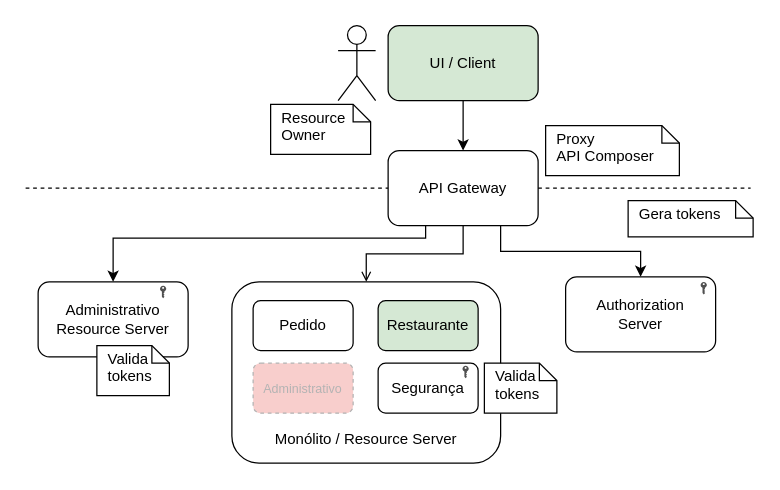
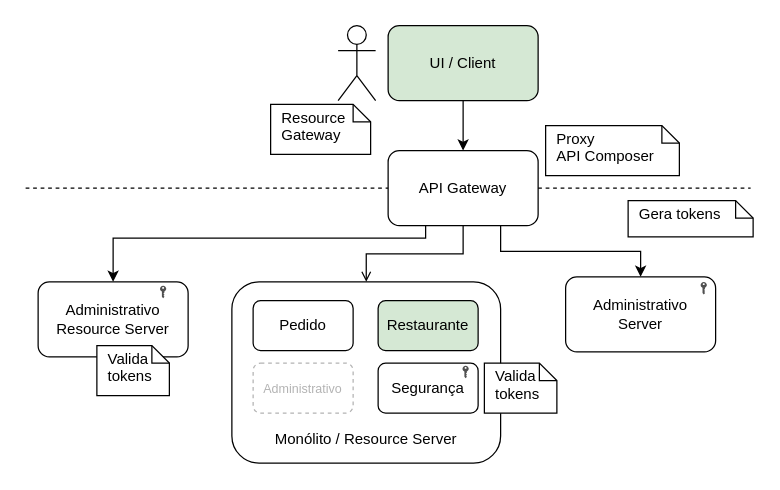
  <mxCell id="0" />
  <mxCell id="1" parent="0" />
- <mxCell id="2" value="Authorization&lt;br&gt;Server" style="rounded=1;whiteSpace=wrap;html=1;" parent="1" vertex="1"><mxGeometry x="452" y="221" width="120" height="60" as="geometry" /></mxCell>
+ <mxCell id="2" value="Administrativo&lt;br&gt;Server" style="rounded=1;whiteSpace=wrap;html=1;" parent="1" vertex="1"><mxGeometry x="452" y="221" width="120" height="60" as="geometry" /></mxCell>
  <mxCell id="3" value="" style="shape=umlActor;verticalLabelPosition=bottom;labelBackgroundColor=#ffffff;verticalAlign=top;html=1;outlineConnect=0;" parent="1" vertex="1"><mxGeometry x="270" y="20" width="30" height="60" as="geometry" /></mxCell>
  <mxCell id="4" style="edgeStyle=orthogonalEdgeStyle;rounded=0;orthogonalLoop=1;jettySize=auto;html=1;exitX=0.5;exitY=1;exitDx=0;exitDy=0;entryX=0.5;entryY=0;entryDx=0;entryDy=0;" parent="1" source="5" target="9" edge="1"><mxGeometry relative="1" as="geometry" /></mxCell>
  <mxCell id="5" value="UI / Client" style="rounded=1;whiteSpace=wrap;html=1;fillColor=#d5e8d4;" parent="1" vertex="1"><mxGeometry x="310" y="20" width="120" height="60" as="geometry" /></mxCell>
  <mxCell id="6" style="edgeStyle=orthogonalEdgeStyle;rounded=0;orthogonalLoop=1;jettySize=auto;html=1;exitX=0.75;exitY=1;exitDx=0;exitDy=0;" parent="1" source="9" target="2" edge="1"><mxGeometry relative="1" as="geometry" /></mxCell>
  <mxCell id="7" style="edgeStyle=orthogonalEdgeStyle;rounded=0;orthogonalLoop=1;jettySize=auto;html=1;exitX=0.5;exitY=1;exitDx=0;exitDy=0;entryX=0.5;entryY=0;entryDx=0;entryDy=0;fontSize=10;fontColor=#B3B3B3;endArrow=open;" edge="1" parent="1" source="9" target="16"><mxGeometry relative="1" as="geometry" /></mxCell>
  <mxCell id="8" style="edgeStyle=orthogonalEdgeStyle;rounded=0;orthogonalLoop=1;jettySize=auto;html=1;exitX=0.25;exitY=1;exitDx=0;exitDy=0;entryX=0.5;entryY=0;entryDx=0;entryDy=0;fontSize=10;fontColor=#B3B3B3;" edge="1" parent="1" source="9" target="27"><mxGeometry relative="1" as="geometry"><Array as="points"><mxPoint x="340" y="190" /><mxPoint x="90" y="190" /></Array></mxGeometry></mxCell>
  <mxCell id="9" value="API Gateway" style="rounded=1;whiteSpace=wrap;html=1;" parent="1" vertex="1"><mxGeometry x="310" y="120" width="120" height="60" as="geometry" /></mxCell>
  <mxCell id="10" value="" style="endArrow=none;dashed=1;html=1;entryX=0;entryY=0.5;entryDx=0;entryDy=0;" parent="1" target="9" edge="1"><mxGeometry width="50" height="50" relative="1" as="geometry"><mxPoint x="20" y="150" as="sourcePoint" /><mxPoint x="320" y="200" as="targetPoint" /></mxGeometry></mxCell>
  <mxCell id="11" value="" style="endArrow=none;dashed=1;html=1;" parent="1" edge="1"><mxGeometry width="50" height="50" relative="1" as="geometry"><mxPoint x="430" y="150" as="sourcePoint" /><mxPoint x="600" y="150" as="targetPoint" /></mxGeometry></mxCell>
  <mxCell id="12" value="Proxy&lt;br&gt;API Composer" style="shape=note;whiteSpace=wrap;html=1;size=14;verticalAlign=top;align=left;spacingTop=-3;spacingLeft=7;" parent="1" vertex="1"><mxGeometry x="436" y="100" width="107" height="40" as="geometry" /></mxCell>
  <mxCell id="13" value="" style="shape=image;html=1;verticalAlign=top;verticalLabelPosition=bottom;labelBackgroundColor=#ffffff;imageAspect=0;aspect=fixed;image=https://cdn3.iconfinder.com/data/icons/streamline-icon-set-free-pack/48/Streamline-68-128.png;align=left;" parent="1" vertex="1"><mxGeometry x="348" y="273" width="8" height="8" as="geometry" /></mxCell>
  <mxCell id="14" value="" style="pointerEvents=1;shadow=0;dashed=0;html=1;strokeColor=none;fillColor=#505050;labelPosition=center;verticalLabelPosition=bottom;verticalAlign=top;outlineConnect=0;align=center;shape=mxgraph.office.security.key_permissions;" parent="1" vertex="1"><mxGeometry x="560" y="225" width="5" height="10" as="geometry" /></mxCell>
  <mxCell id="15" value="" style="group" parent="1" vertex="1" connectable="0"><mxGeometry x="185" y="225" width="287" height="145" as="geometry" /></mxCell>
  <mxCell id="16" value="Monólito / Resource Server" style="rounded=1;whiteSpace=wrap;html=1;verticalAlign=bottom;spacingBottom=10;" parent="15" vertex="1"><mxGeometry width="215" height="145" as="geometry" /></mxCell>
  <mxCell id="17" value="" style="group" parent="15" vertex="1" connectable="0"><mxGeometry x="17" y="15" width="180" height="90" as="geometry" /></mxCell>
  <mxCell id="18" value="Pedido" style="rounded=1;whiteSpace=wrap;html=1;" parent="17" vertex="1"><mxGeometry width="80" height="40" as="geometry" /></mxCell>
  <mxCell id="19" value="Restaurante" style="rounded=1;whiteSpace=wrap;html=1;fillColor=#d5e8d4;" parent="17" vertex="1"><mxGeometry x="100" width="80" height="40" as="geometry" /></mxCell>
- <mxCell id="20" value="Administrativo" style="rounded=1;whiteSpace=wrap;html=1;strokeColor=#B3B3B3;dashed=1;fontSize=10;fontColor=#B3B3B3;fillColor=#f8cecc;" parent="17" vertex="1"><mxGeometry y="50" width="80" height="40" as="geometry" /></mxCell>
+ <mxCell id="20" value="Administrativo" style="rounded=1;whiteSpace=wrap;html=1;strokeColor=#B3B3B3;dashed=1;fontSize=10;fontColor=#B3B3B3;" parent="17" vertex="1"><mxGeometry y="50" width="80" height="40" as="geometry" /></mxCell>
  <mxCell id="21" value="Segurança" style="rounded=1;whiteSpace=wrap;html=1;" parent="17" vertex="1"><mxGeometry x="100" y="50" width="80" height="40" as="geometry" /></mxCell>
  <mxCell id="22" value="" style="shape=image;html=1;verticalAlign=top;verticalLabelPosition=bottom;labelBackgroundColor=#ffffff;imageAspect=0;aspect=fixed;image=https://cdn3.iconfinder.com/data/icons/streamline-icon-set-free-pack/48/Streamline-68-128.png;align=left;" parent="17" vertex="1"><mxGeometry x="166" y="3" width="8" height="8" as="geometry" /></mxCell>
  <mxCell id="23" value="" style="pointerEvents=1;shadow=0;dashed=0;html=1;strokeColor=none;fillColor=#505050;labelPosition=center;verticalLabelPosition=bottom;verticalAlign=top;outlineConnect=0;align=center;shape=mxgraph.office.security.key_permissions;" parent="17" vertex="1"><mxGeometry x="167.5" y="52" width="5" height="10" as="geometry" /></mxCell>
  <mxCell id="24" value="Valida&lt;br&gt;tokens" style="shape=note;whiteSpace=wrap;html=1;size=14;verticalAlign=top;align=left;spacingTop=-3;spacingLeft=7;" parent="15" vertex="1"><mxGeometry x="202" y="65" width="58" height="40" as="geometry" /></mxCell>
  <mxCell id="25" value="Gera tokens" style="shape=note;whiteSpace=wrap;html=1;size=14;verticalAlign=top;align=left;spacingTop=-3;spacingLeft=7;" parent="1" vertex="1"><mxGeometry x="502" y="160" width="100" height="29" as="geometry" /></mxCell>
- <mxCell id="26" value="Resource&lt;br&gt;Owner" style="shape=note;whiteSpace=wrap;html=1;size=14;verticalAlign=top;align=left;spacingTop=-3;spacingLeft=7;" parent="1" vertex="1"><mxGeometry x="216" y="83" width="80" height="40" as="geometry" /></mxCell>
+ <mxCell id="26" value="Resource&lt;br&gt;Gateway" style="shape=note;whiteSpace=wrap;html=1;size=14;verticalAlign=top;align=left;spacingTop=-3;spacingLeft=7;" parent="1" vertex="1"><mxGeometry x="216" y="83" width="80" height="40" as="geometry" /></mxCell>
  <mxCell id="27" value="Administrativo&lt;br&gt;Resource Server" style="rounded=1;whiteSpace=wrap;html=1;" vertex="1" parent="1"><mxGeometry x="30" y="225" width="120" height="60" as="geometry" /></mxCell>
  <mxCell id="28" value="" style="shape=image;html=1;verticalAlign=top;verticalLabelPosition=bottom;labelBackgroundColor=#ffffff;imageAspect=0;aspect=fixed;image=https://cdn3.iconfinder.com/data/icons/streamline-icon-set-free-pack/48/Streamline-68-128.png;align=left;" vertex="1" parent="1"><mxGeometry x="136" y="229" width="8" height="8" as="geometry" /></mxCell>
  <mxCell id="29" value="" style="pointerEvents=1;shadow=0;dashed=0;html=1;strokeColor=none;fillColor=#505050;labelPosition=center;verticalLabelPosition=bottom;verticalAlign=top;outlineConnect=0;align=center;shape=mxgraph.office.security.key_permissions;" vertex="1" parent="1"><mxGeometry x="127.5" y="228" width="5" height="10" as="geometry" /></mxCell>
  <mxCell id="30" value="Valida&lt;br&gt;tokens" style="shape=note;whiteSpace=wrap;html=1;size=14;verticalAlign=top;align=left;spacingTop=-3;spacingLeft=7;" vertex="1" parent="1"><mxGeometry x="77" y="276" width="58" height="40" as="geometry" /></mxCell>
